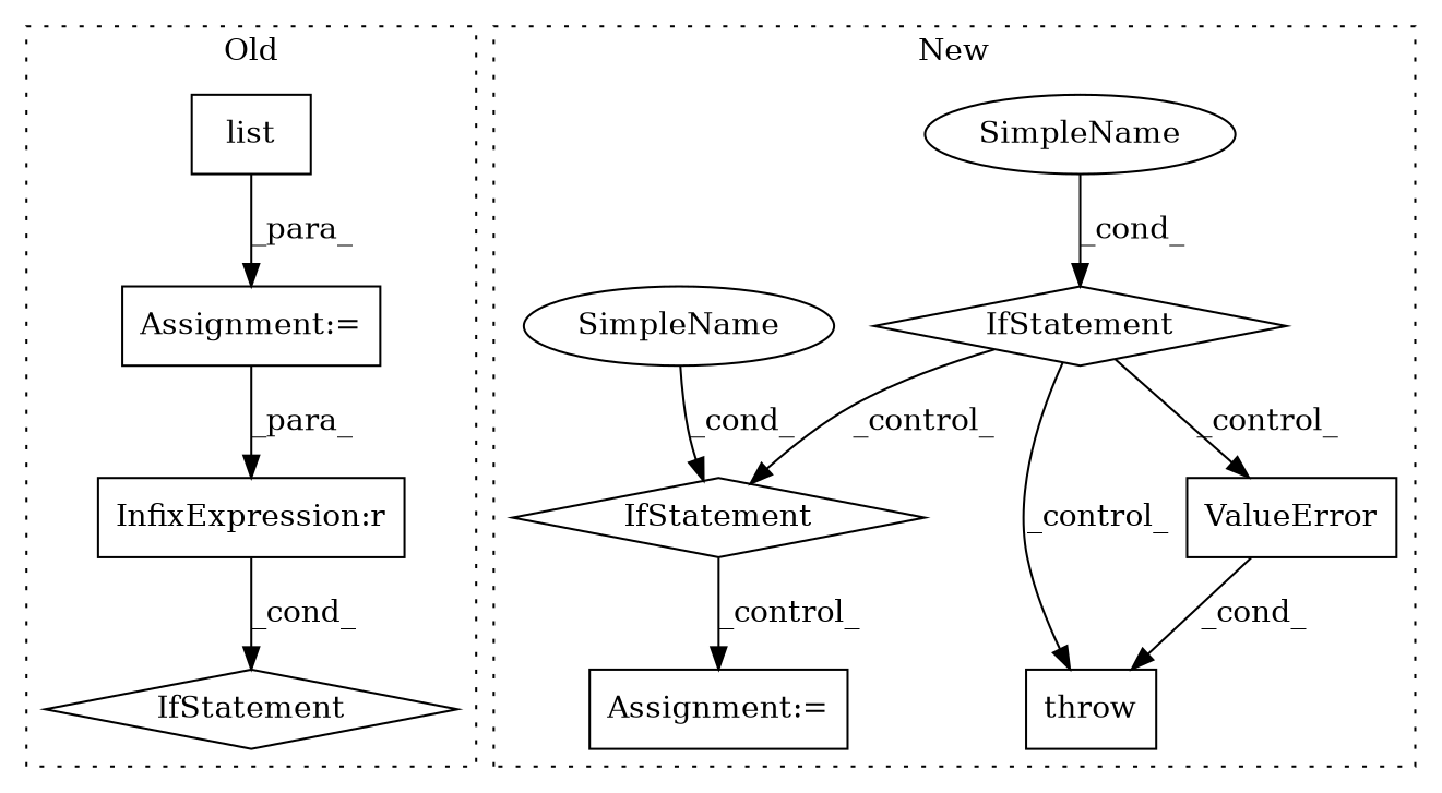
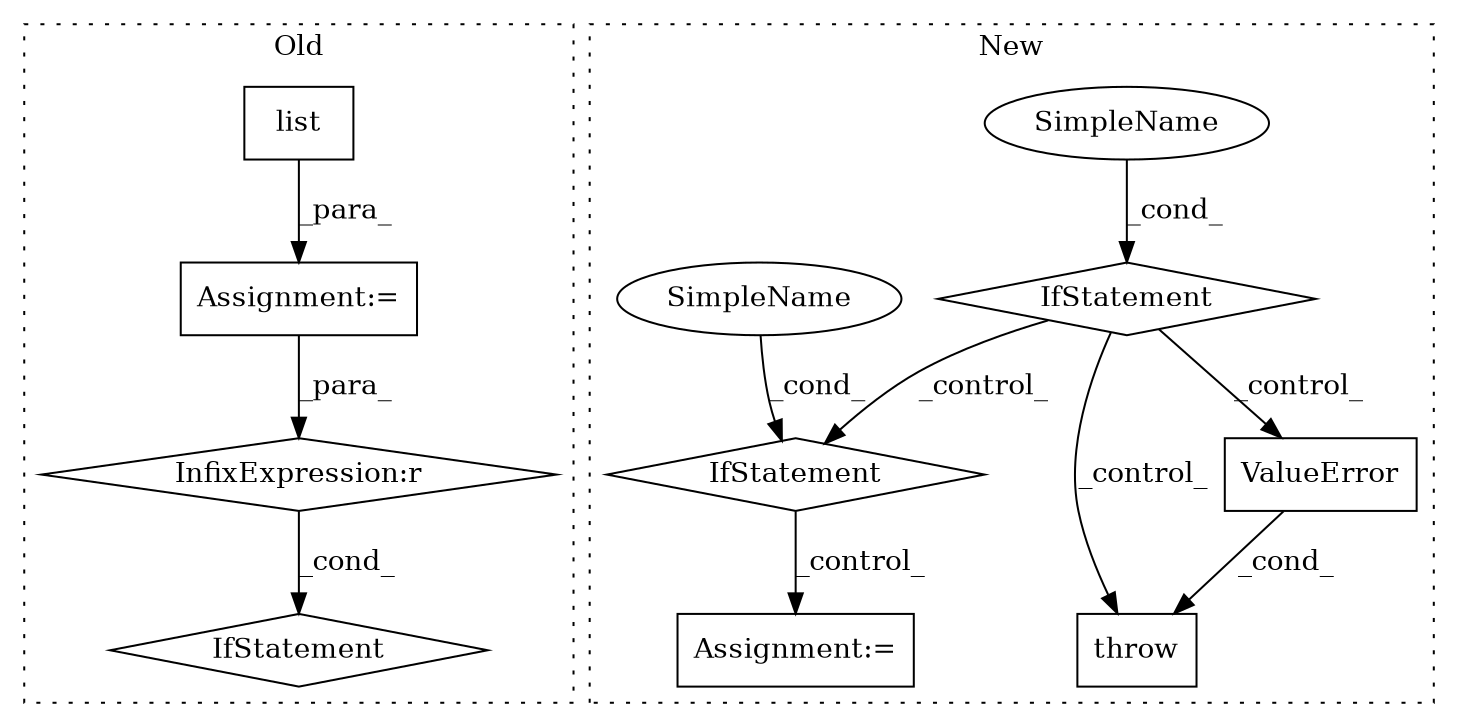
  digraph {
    node [a=25 l="4,2" shape=box]
    n1 [a=32 l="5,1" label=list s="5074,5128"]
    n2 [a=7 l=1 label="Assignment:=" s=5073]
    n3 [label=IfStatement s="5135,5157" shape=diamond]
-   n4 [a=27 l=3 label="InfixExpression:r" s=5153]
+   n4 [a=27 l=3 label="InfixExpression:r" s=5153 shape=diamond]
    n5 [a=32 l="11,1" label=ValueError s="5092,5174"]
    n6 [a=53 l=6 label=throw s=5086]
    n7 [a=42 label=SimpleName shape=ellipse l=""]
    n8 [label=IfStatement s="4941,4972" shape=diamond]
    n9 [a=7 l=1 label="Assignment:=" s=5039]
    n10 [label=IfStatement s="4984,5015" shape=diamond]
    n11 [a=42 label=SimpleName shape=ellipse l=""]
    subgraph cluster_1 {
      label=Old
      style=dotted
      n1
      n2
      n3
      n4
    }
    subgraph cluster_2 {
      label=New
      style=dotted
      n5
      n6
      n7
      n8
      n9
      n10
      n11
    }
    n1 -> n2 [label=_para_]
    n2 -> n4 [label=_para_]
    n4 -> n3 [label=_cond_]
    n5 -> n6 [label=_cond_]
    n7 -> n8 [label=_cond_]
    n8 -> n5 [label=_control_]
    n8 -> n6 [label=_control_]
    n8 -> n10 [label=_control_]
    n10 -> n9 [label=_control_]
    n11 -> n10 [label=_cond_]
  }
